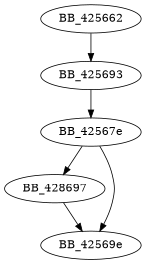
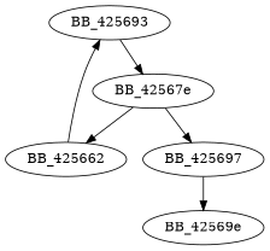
  digraph {
    n1 [label=BB_425693]
    BB_425662
    n3 [label=BB_42567e]
-   BB_425697 [label=BB_428697]
+   BB_425697
    BB_42569e
    n1 -> n3
    BB_425662 -> n1
    n3 -> BB_425697
-   n3 -> BB_42569e
+   n3 -> BB_425662
    BB_425697 -> BB_42569e
  }
